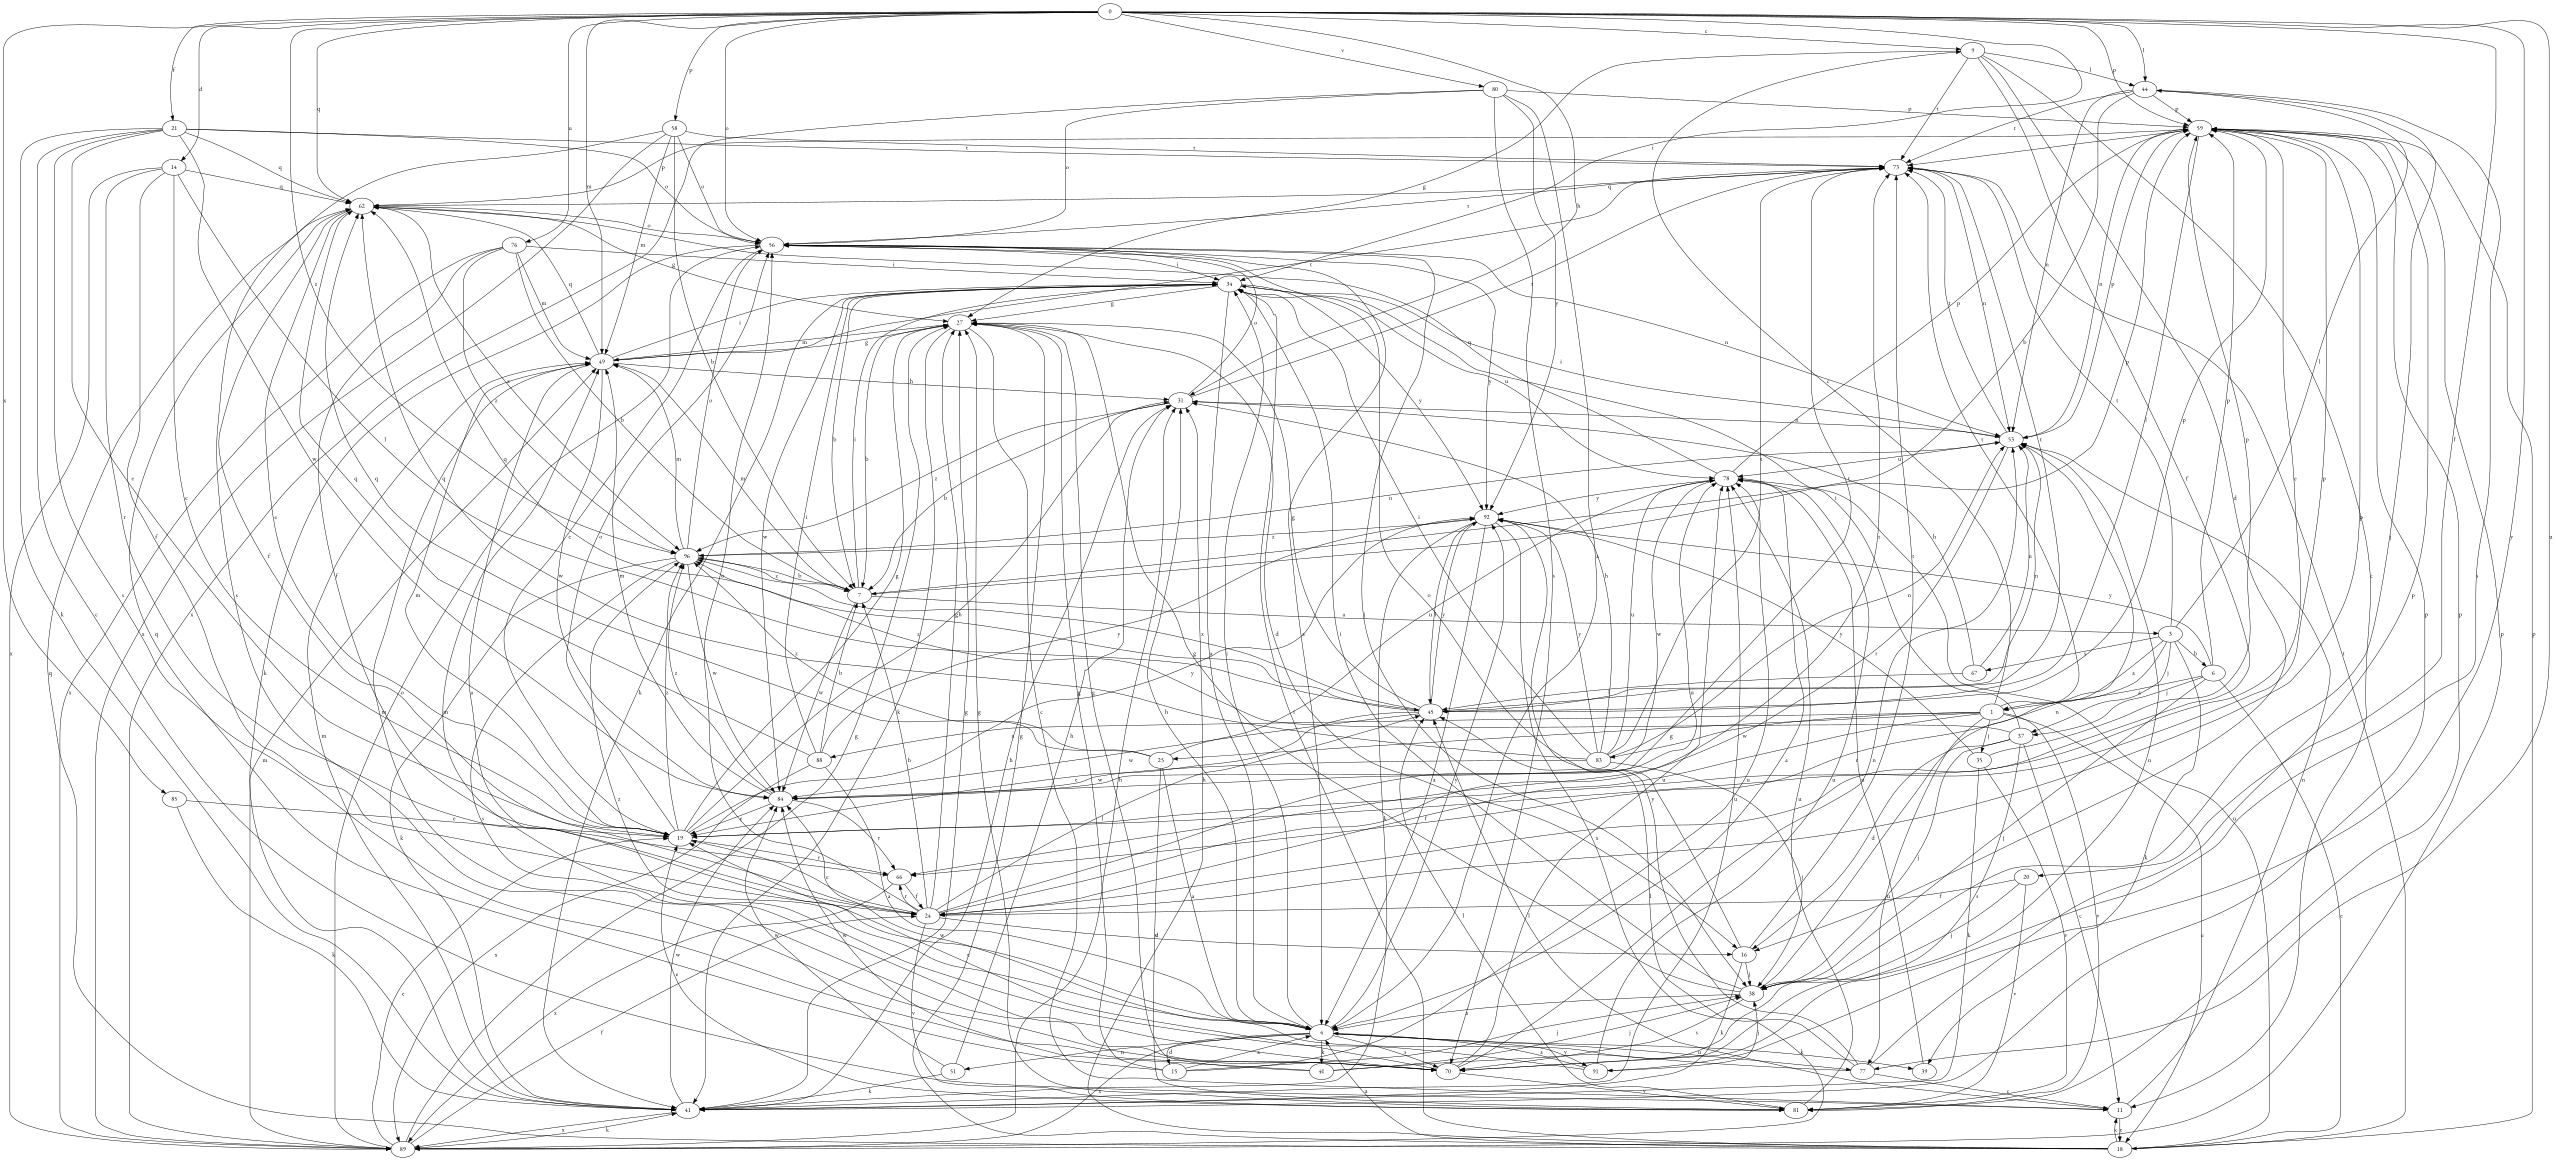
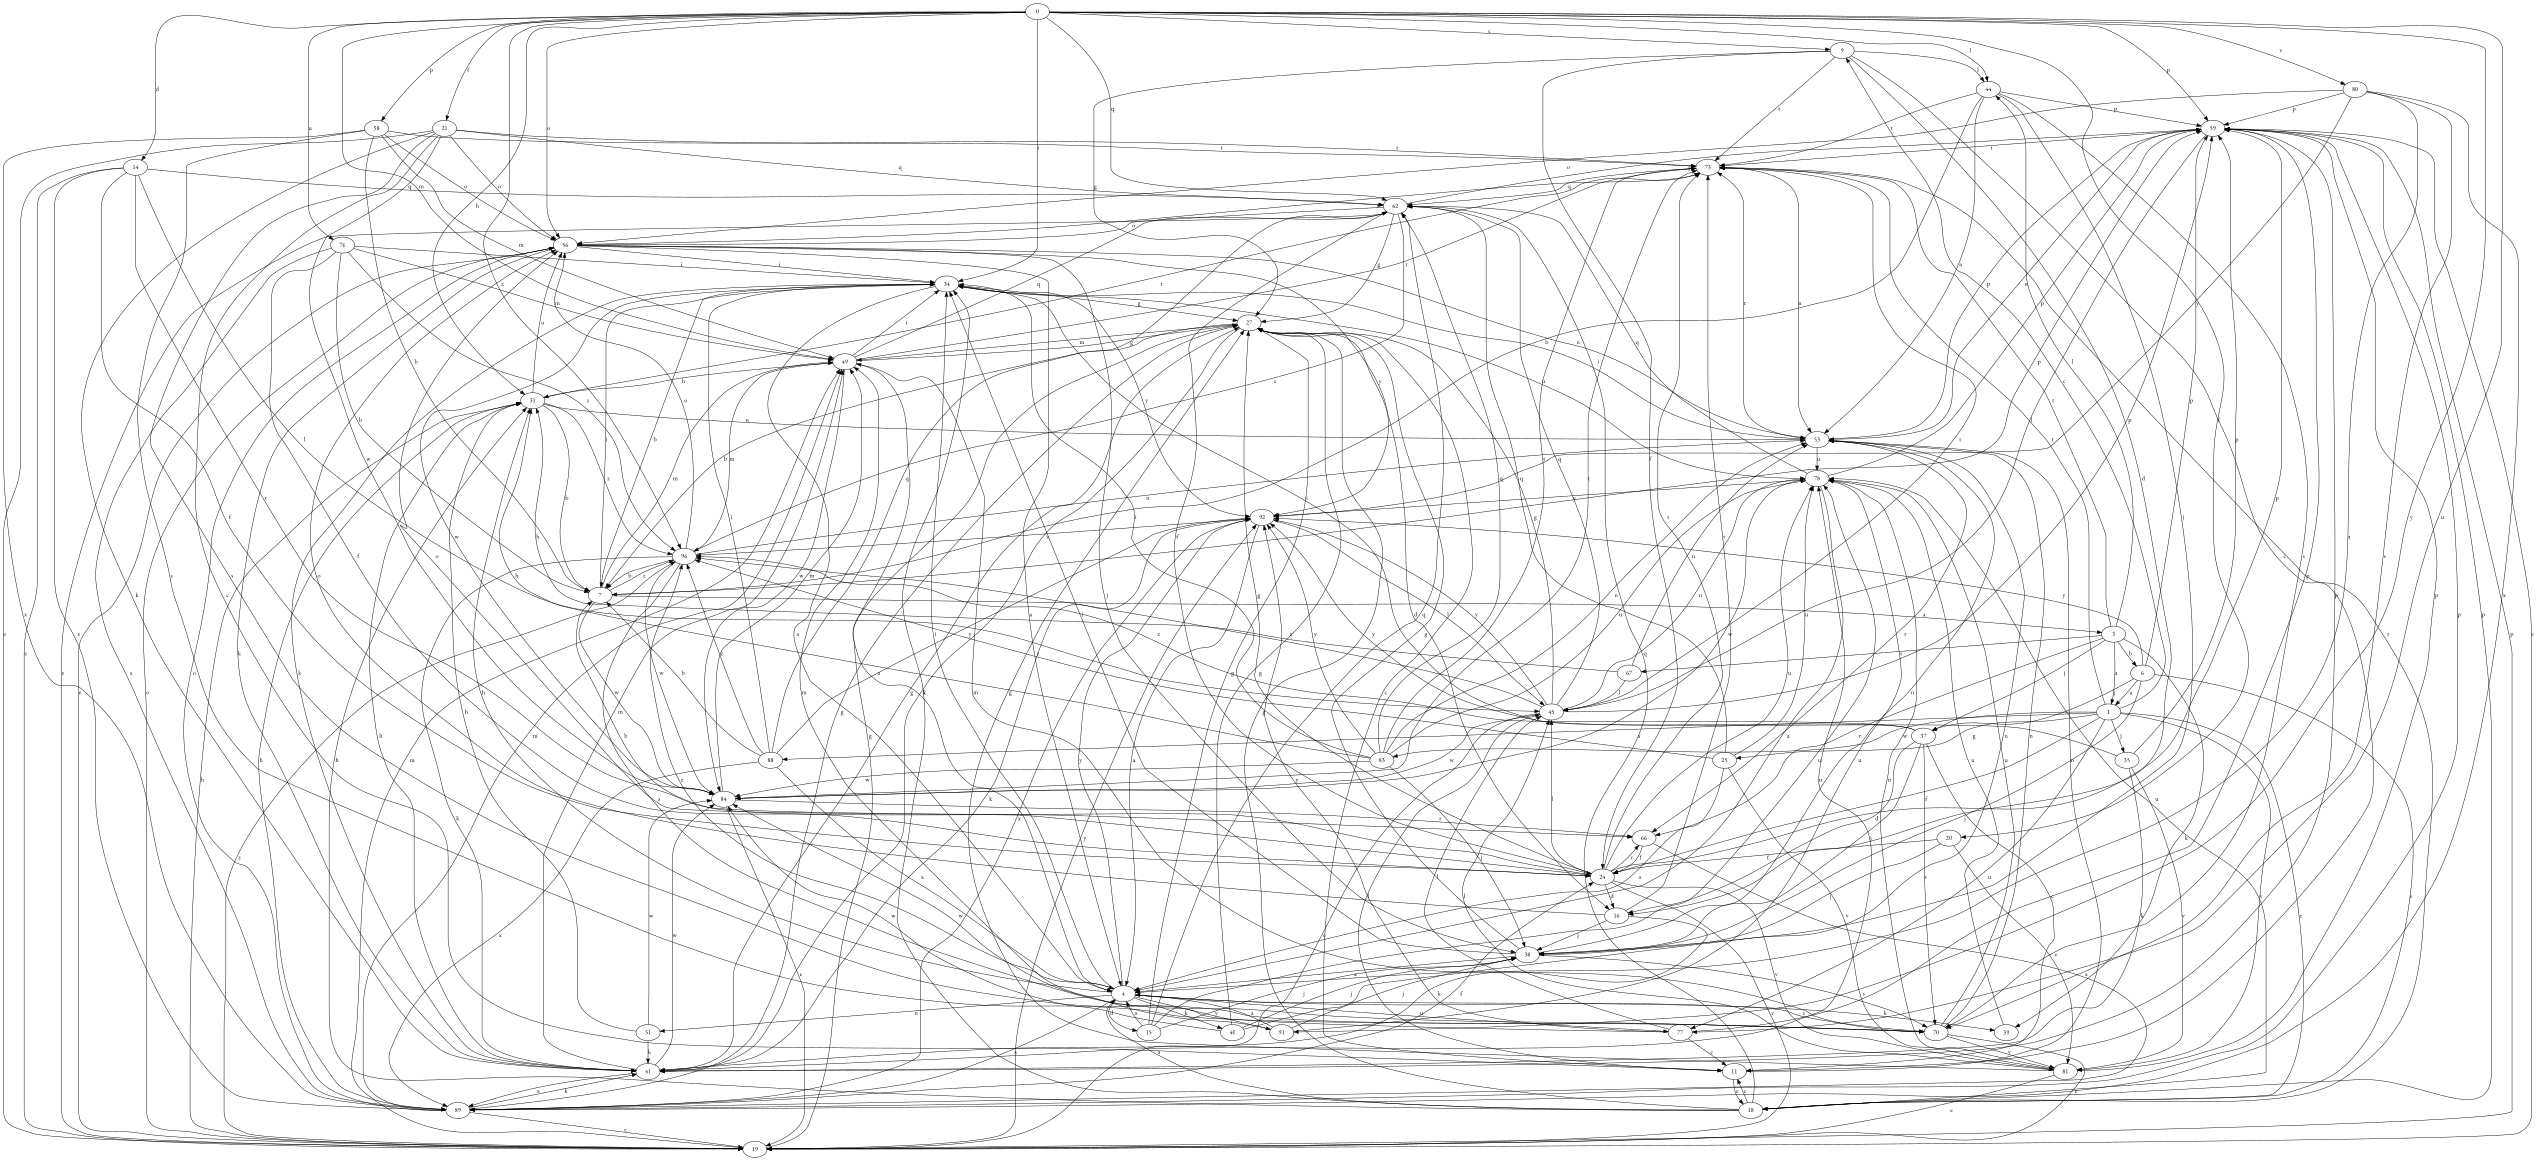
  strict digraph {
    fontname="EB Garamond"
    node [fontname="EB Garamond"]
    edge [fontname="EB Garamond"]
    0
    9
    14
    20
    21
    31
    34
    44
    49
    56
    58
    59
    62
    76
    77
    80
-   85
    91
    96
    24
    73
    11
    16
    27
    66
    89
    45
    19
    81
    38
    70
    84
    41
    7
    53
    4
    92
    78
    1
    18
    25
    35
    83
    88
    3
    6
    37
    39
    67
    15
    40
    51
    0 -> 9 [label=c]
    0 -> 14 [label=d]
    0 -> 20 [label=f]
    0 -> 21 [label=f]
    0 -> 31 [label=h]
    0 -> 34 [label=i]
    0 -> 44 [label=l]
    0 -> 49 [label=m]
    0 -> 56 [label=o]
    0 -> 58 [label=p]
    0 -> 59 [label=p]
    0 -> 62 [label=q]
    0 -> 76 [label=u]
    0 -> 77 [label=u]
    0 -> 80 [label=v]
-   0 -> 85 [label=x]
    0 -> 91 [label=y]
    0 -> 96 [label=z]
    9 -> 44 [label=l]
    9 -> 24 [label=f]
    9 -> 73 [label=t]
    9 -> 11 [label=c]
    9 -> 16 [label=d]
    9 -> 27 [label=g]
    14 -> 62 [label=q]
    14 -> 24 [label=f]
    14 -> 66 [label=r]
    14 -> 89 [label=x]
    14 -> 45 [label=l]
    14 -> 19 [label=e]
    20 -> 24 [label=f]
    20 -> 81 [label=v]
    20 -> 38 [label=j]
    21 -> 56 [label=o]
    21 -> 62 [label=q]
    21 -> 73 [label=t]
    21 -> 11 [label=c]
    21 -> 19 [label=e]
    21 -> 70 [label=s]
    21 -> 84 [label=w]
    21 -> 41 [label=k]
    31 -> 56 [label=o]
    31 -> 96 [label=z]
    31 -> 73 [label=t]
    31 -> 7 [label=b]
    31 -> 53 [label=n]
    34 -> 27 [label=g]
    34 -> 84 [label=w]
    34 -> 41 [label=k]
    34 -> 7 [label=b]
    34 -> 4 [label=a]
    34 -> 92 [label=y]
    34 -> 78 [label=u]
    44 -> 59 [label=p]
    44 -> 73 [label=t]
    44 -> 38 [label=j]
    44 -> 70 [label=s]
    44 -> 7 [label=b]
    44 -> 53 [label=n]
    49 -> 31 [label=h]
    49 -> 34 [label=i]
    49 -> 62 [label=q]
    49 -> 73 [label=t]
    49 -> 27 [label=g]
    49 -> 84 [label=w]
    49 -> 4 [label=a]
    56 -> 34 [label=i]
    56 -> 73 [label=t]
    56 -> 19 [label=e]
    56 -> 38 [label=j]
    56 -> 41 [label=k]
    56 -> 53 [label=n]
    56 -> 4 [label=a]
    56 -> 92 [label=y]
    58 -> 49 [label=m]
    58 -> 56 [label=o]
    58 -> 73 [label=t]
    58 -> 89 [label=x]
    58 -> 70 [label=s]
    58 -> 7 [label=b]
    59 -> 73 [label=t]
    59 -> 45 [label=l]
    59 -> 19 [label=e]
    59 -> 53 [label=n]
    62 -> 56 [label=o]
    62 -> 59 [label=p]
    62 -> 96 [label=z]
    62 -> 24 [label=f]
    62 -> 27 [label=g]
    62 -> 19 [label=e]
    76 -> 34 [label=i]
    76 -> 49 [label=m]
    76 -> 96 [label=z]
    76 -> 24 [label=f]
    76 -> 89 [label=x]
    76 -> 7 [label=b]
    77 -> 59 [label=p]
    77 -> 11 [label=c]
    77 -> 45 [label=l]
    77 -> 84 [label=w]
    77 -> 92 [label=y]
    80 -> 56 [label=o]
    80 -> 59 [label=p]
    80 -> 89 [label=x]
    80 -> 70 [label=s]
    80 -> 4 [label=a]
    80 -> 92 [label=y]
-   85 -> 19 [label=e]
-   85 -> 41 [label=k]
    91 -> 49 [label=m]
    91 -> 38 [label=j]
    91 -> 4 [label=a]
    91 -> 78 [label=u]
    96 -> 49 [label=m]
    96 -> 56 [label=o]
    96 -> 70 [label=s]
    96 -> 84 [label=w]
    96 -> 41 [label=k]
    96 -> 7 [label=b]
    96 -> 53 [label=n]
    24 -> 56 [label=o]
    24 -> 59 [label=p]
    24 -> 73 [label=t]
    24 -> 16 [label=d]
    24 -> 27 [label=g]
    24 -> 66 [label=r]
    24 -> 45 [label=l]
    24 -> 19 [label=e]
    24 -> 81 [label=v]
    24 -> 7 [label=b]
    24 -> 78 [label=u]
    73 -> 62 [label=q]
    73 -> 53 [label=n]
    11 -> 45 [label=l]
    11 -> 53 [label=n]
    11 -> 18 [label=e]
    16 -> 56 [label=o]
    16 -> 73 [label=t]
    16 -> 38 [label=j]
    16 -> 41 [label=k]
    27 -> 49 [label=m]
    27 -> 11 [label=c]
    27 -> 16 [label=d]
    27 -> 41 [label=k]
    27 -> 7 [label=b]
    66 -> 24 [label=f]
    66 -> 89 [label=x]
    89 -> 31 [label=h]
    89 -> 49 [label=m]
    89 -> 56 [label=o]
    89 -> 59 [label=p]
    89 -> 24 [label=f]
    89 -> 27 [label=g]
    89 -> 19 [label=e]
    89 -> 41 [label=k]
    45 -> 59 [label=p]
    45 -> 62 [label=q]
    45 -> 96 [label=z]
    45 -> 73 [label=t]
    45 -> 27 [label=g]
    45 -> 19 [label=e]
    45 -> 84 [label=w]
-   45 -> 53 [label=n]
+   45 -> 78 [label=n]
    45 -> 92 [label=y]
    19 -> 31 [label=h]
    19 -> 49 [label=m]
    19 -> 56 [label=o]
    19 -> 59 [label=p]
    19 -> 96 [label=z]
    19 -> 27 [label=g]
-   19 -> 66 [label=r]
    19 -> 92 [label=y]
    81 -> 59 [label=p]
    81 -> 27 [label=g]
    81 -> 45 [label=l]
    81 -> 19 [label=e]
    81 -> 78 [label=u]
    38 -> 34 [label=i]
    38 -> 27 [label=g]
    38 -> 70 [label=s]
    38 -> 53 [label=n]
    38 -> 4 [label=a]
    70 -> 49 [label=m]
    70 -> 19 [label=e]
    70 -> 81 [label=v]
    70 -> 53 [label=n]
    70 -> 78 [label=u]
    84 -> 49 [label=m]
-   84 -> 96 [label=z]
+   88 -> 96 [label=z]
    84 -> 73 [label=t]
    84 -> 66 [label=r]
    84 -> 19 [label=e]
    41 -> 31 [label=h]
    41 -> 49 [label=m]
    41 -> 59 [label=p]
    41 -> 27 [label=g]
    41 -> 89 [label=x]
    41 -> 84 [label=w]
    41 -> 78 [label=u]
    7 -> 34 [label=i]
    7 -> 49 [label=m]
    7 -> 59 [label=p]
    7 -> 96 [label=z]
    7 -> 84 [label=w]
    7 -> 3 [label=a]
    53 -> 34 [label=i]
    53 -> 59 [label=p]
    53 -> 73 [label=t]
    53 -> 66 [label=r]
    53 -> 78 [label=u]
    4 -> 31 [label=h]
    4 -> 34 [label=i]
    4 -> 77 [label=u]
    4 -> 91 [label=y]
    4 -> 96 [label=z]
    4 -> 89 [label=x]
    4 -> 70 [label=s]
    4 -> 92 [label=y]
    4 -> 39 [label=k]
    4 -> 15 [label=d]
    4 -> 40 [label=k]
    4 -> 51 [label=n]
    92 -> 96 [label=z]
    92 -> 89 [label=x]
    92 -> 45 [label=l]
    92 -> 41 [label=k]
    92 -> 4 [label=a]
    78 -> 59 [label=p]
    78 -> 62 [label=q]
    78 -> 84 [label=w]
    78 -> 4 [label=a]
    78 -> 92 [label=y]
    1 -> 9 [label=c]
    1 -> 77 [label=u]
    1 -> 24 [label=f]
    1 -> 73 [label=t]
    1 -> 81 [label=v]
    1 -> 18 [label=e]
    1 -> 25 [label=g]
    1 -> 35 [label=j]
    1 -> 83 [label=w]
    1 -> 88 [label=x]
    18 -> 31 [label=h]
    18 -> 34 [label=i]
    18 -> 59 [label=p]
    18 -> 62 [label=q]
    18 -> 73 [label=t]
    18 -> 11 [label=c]
    18 -> 27 [label=g]
    18 -> 4 [label=a]
    18 -> 78 [label=u]
    25 -> 62 [label=q]
    25 -> 96 [label=z]
    25 -> 81 [label=v]
    25 -> 4 [label=a]
    25 -> 78 [label=u]
    35 -> 59 [label=p]
    35 -> 81 [label=v]
    35 -> 41 [label=k]
    35 -> 92 [label=y]
    83 -> 31 [label=h]
    83 -> 34 [label=i]
    83 -> 62 [label=q]
    83 -> 73 [label=t]
    83 -> 38 [label=j]
    83 -> 84 [label=w]
    83 -> 53 [label=n]
    83 -> 92 [label=y]
    83 -> 78 [label=u]
    88 -> 34 [label=i]
    88 -> 62 [label=q]
    88 -> 89 [label=x]
    88 -> 7 [label=b]
    88 -> 4 [label=a]
    88 -> 92 [label=y]
    3 -> 44 [label=l]
    3 -> 73 [label=t]
    3 -> 66 [label=r]
    3 -> 1 [label=a]
    3 -> 6 [label=b]
    3 -> 37 [label=j]
    3 -> 39 [label=k]
    3 -> 67 [label=s]
    6 -> 59 [label=p]
    6 -> 38 [label=j]
    6 -> 92 [label=y]
    6 -> 1 [label=a]
    6 -> 18 [label=e]
    6 -> 37 [label=j]
    37 -> 34 [label=i]
    37 -> 96 [label=z]
    37 -> 11 [label=c]
    37 -> 16 [label=d]
    37 -> 38 [label=j]
    37 -> 70 [label=s]
    39 -> 78 [label=u]
    67 -> 31 [label=h]
    67 -> 45 [label=l]
    67 -> 53 [label=n]
    15 -> 62 [label=q]
    15 -> 27 [label=g]
    15 -> 38 [label=j]
    15 -> 4 [label=a]
    15 -> 78 [label=u]
    40 -> 27 [label=g]
    40 -> 38 [label=j]
    40 -> 84 [label=w]
    40 -> 53 [label=n]
    51 -> 31 [label=h]
    51 -> 84 [label=w]
    51 -> 41 [label=k]
  }
